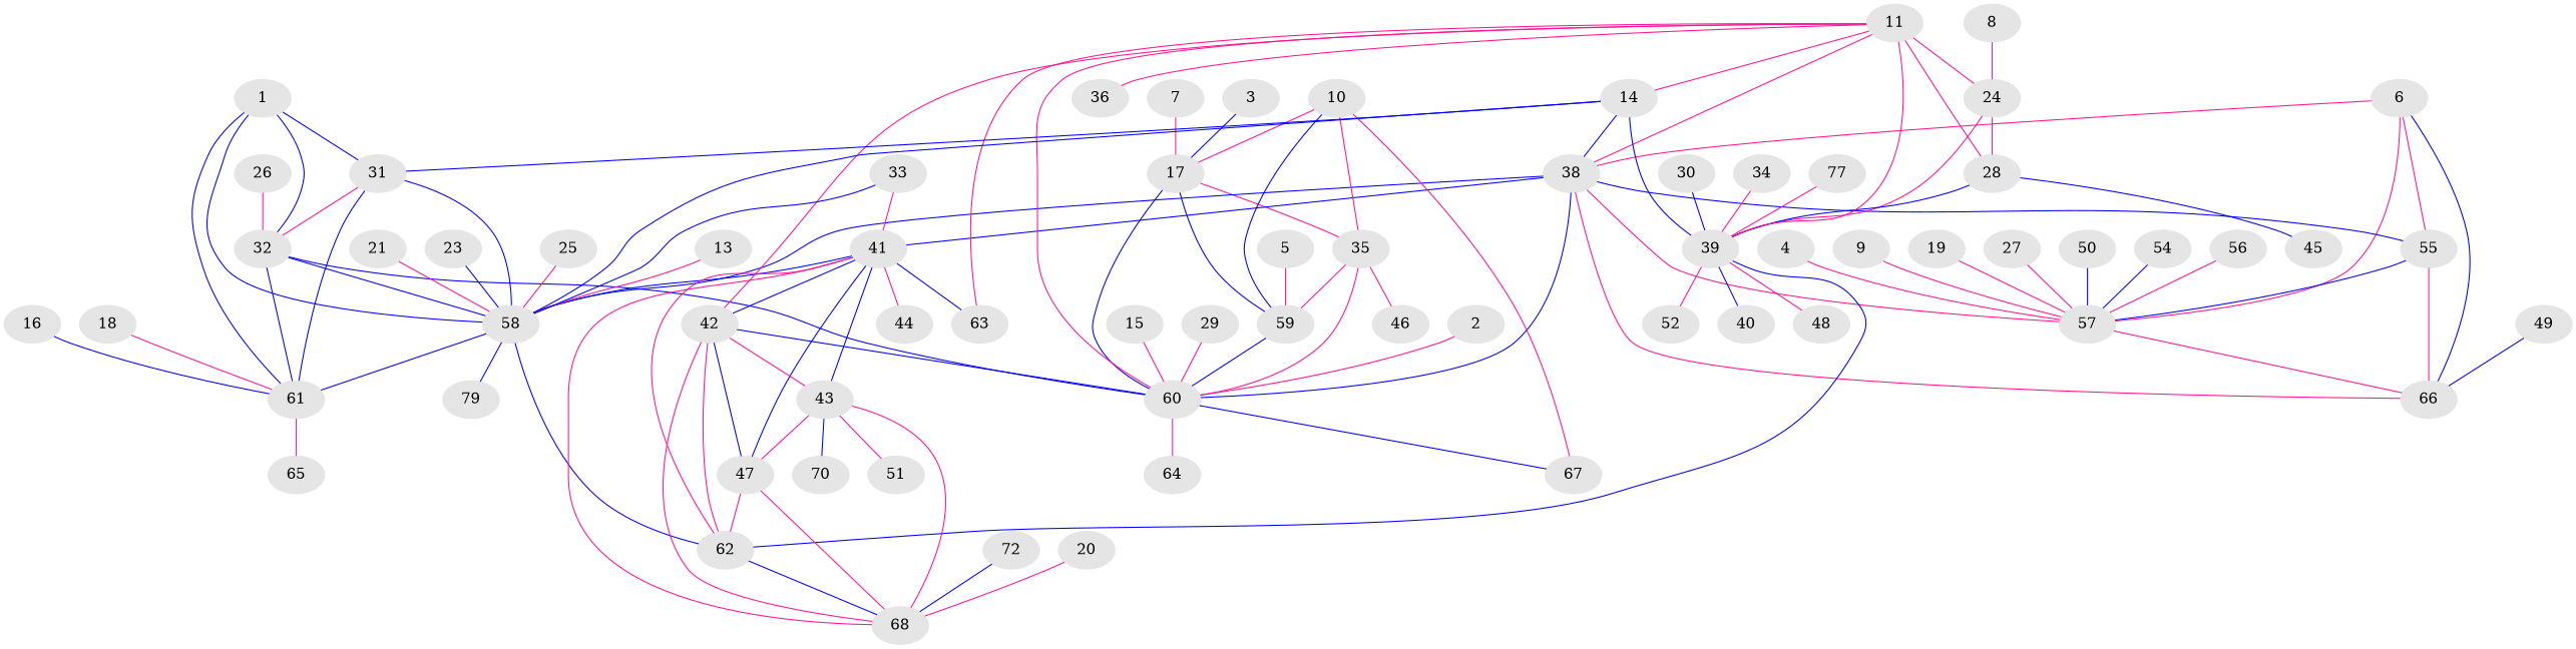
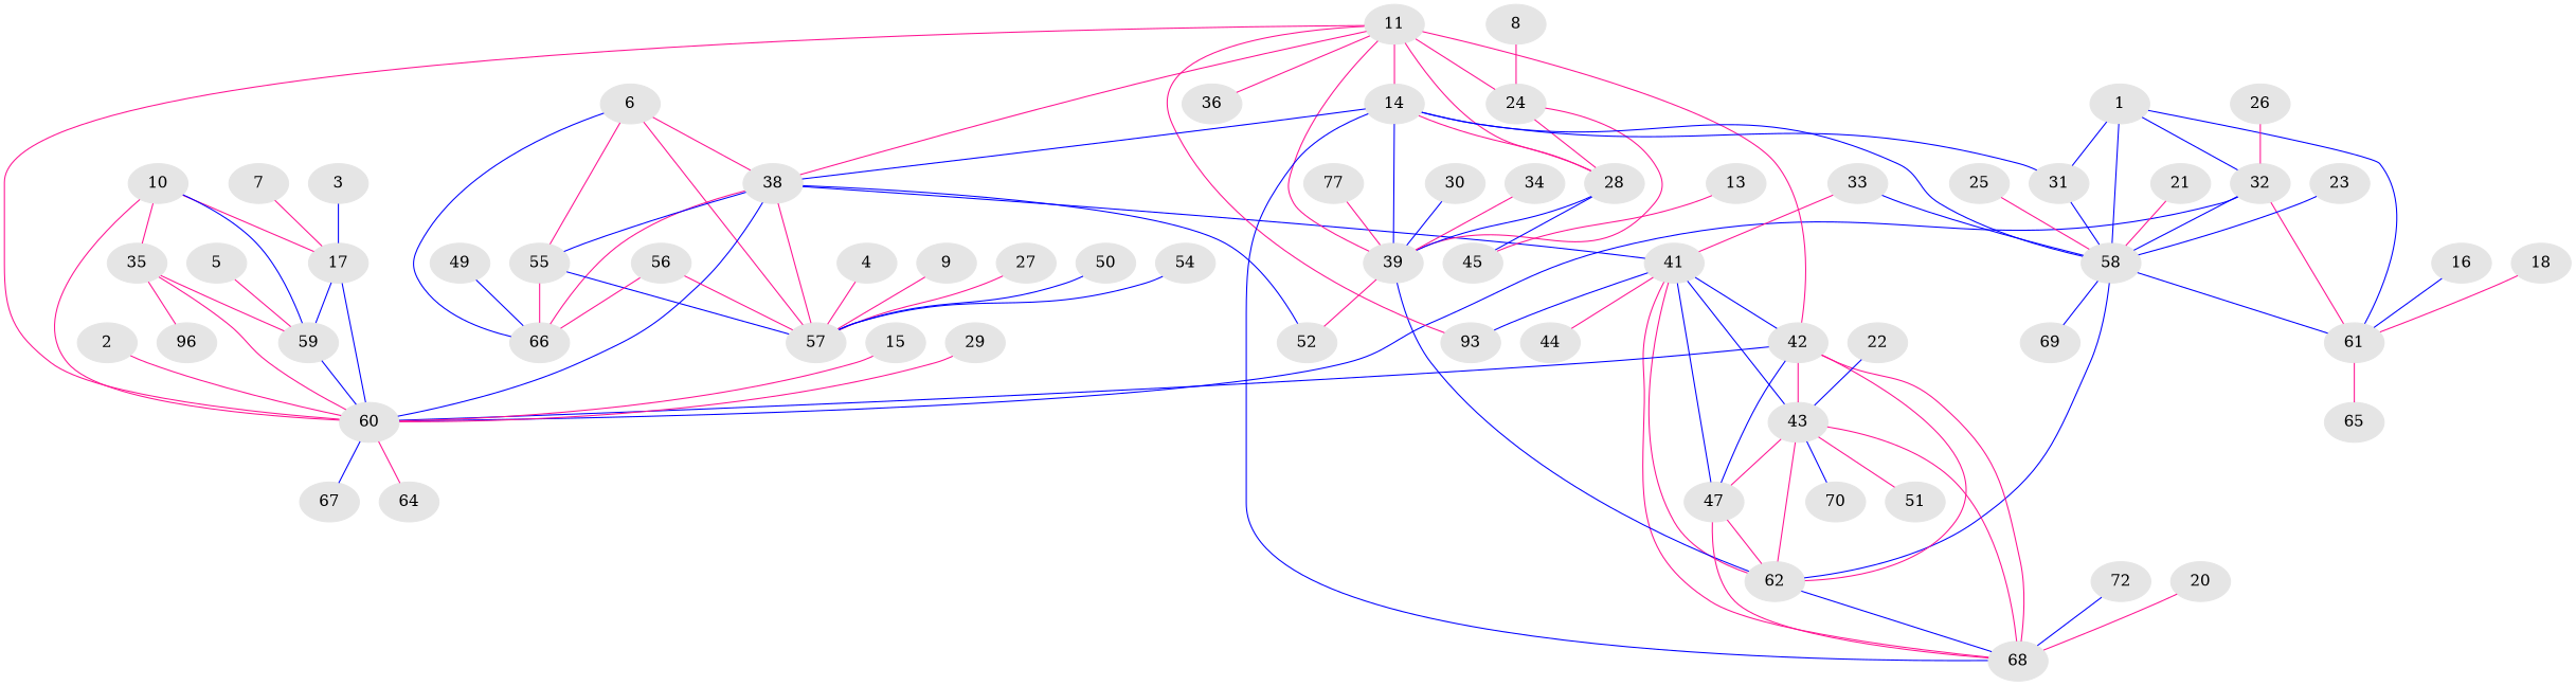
  graph {
    node [color=gray90 style=filled]
    edge [color=deeppink weight=1.0]
    1
    31
    32
    58
    61
    60
    62
-   69 [label=79]
+   69
    65
    2
    64
    67
    3
    17
    59
    35
    4
    57
    66
    5
    6
    38
    55
    41
    7
    8
    24
    28
    39
    9
    10
-   46
+   46 [label=96]
    11
    14
    36
    42
-   63
+   63 [label=93]
    68
    45
-   40
-   48
    52
    43
    47
    n45 [label=72]
    13
    15
    16
    18
-   19
    20
    21
+   22
    51
    70
    23
    25
    26
    27
    29
    30
    33
    44
    34
    n65 [label=77]
    49
    50
    54
    56
    1 -- 31 [color=blue weight=2.0]
    1 -- 32 [color=blue]
    1 -- 58 [color=blue weight=2.0]
    1 -- 61 [color=blue]
-   31 -- 32 [weight=2.0]
    31 -- 58 [color=blue weight=4.0]
-   31 -- 61 [color=blue weight=2.0]
    32 -- 58 [color=blue weight=2.0]
-   32 -- 61 [color=blue]
+   32 -- 61
    32 -- 60 [color=blue]
    58 -- 61 [color=blue weight=2.0]
    58 -- 62 [color=blue]
    58 -- 69 [color=blue]
    61 -- 65
    60 -- 64
    60 -- 67 [color=blue]
    62 -- 68 [color=blue]
    2 -- 60
    3 -- 17 [color=blue]
    17 -- 60 [color=blue weight=4.0]
    17 -- 59 [color=blue weight=2.0]
-   17 -- 35 [weight=2.0]
    59 -- 60 [color=blue weight=2.0]
    35 -- 60 [weight=2.0]
    35 -- 59
    35 -- 46
    4 -- 57
-   57 -- 66
+   56 -- 66
    5 -- 59
    6 -- 57
    6 -- 66 [color=blue]
    6 -- 38 [weight=2.0]
    6 -- 55 [weight=2.0]
-   38 -- 58 [color=blue]
+   38 -- 52 [color=blue]
    38 -- 60 [color=blue]
    38 -- 57 [weight=2.0]
    38 -- 66 [weight=2.0]
    38 -- 55 [color=blue weight=4.0]
    38 -- 41 [color=blue]
    55 -- 57 [color=blue weight=2.0]
    55 -- 66 [weight=2.0]
-   41 -- 58 [color=blue weight=2.0]
    41 -- 62
    41 -- 42 [color=blue]
    41 -- 63 [color=blue]
    41 -- 68
    41 -- 43 [color=blue weight=2.0]
    41 -- 47 [color=blue]
    41 -- 44
    7 -- 17
    8 -- 24
    24 -- 28
    24 -- 39
    28 -- 39 [color=blue]
    28 -- 45 [color=blue]
    39 -- 62 [color=blue]
-   39 -- 40 [color=blue]
-   39 -- 48
    39 -- 52
    9 -- 57
-   10 -- 67 [weight=2.0]
+   10 -- 60 [weight=2.0]
    10 -- 17 [weight=2.0]
    10 -- 59 [color=blue]
    10 -- 35
    11 -- 60
    11 -- 38
    11 -- 24 [weight=3.0]
    11 -- 28 [weight=3.0]
    11 -- 39 [weight=3.0]
    11 -- 14 [weight=3.0]
    11 -- 36
    11 -- 42
    11 -- 63
    14 -- 31 [color=blue]
    14 -- 58 [color=blue]
    14 -- 38 [color=blue]
+   14 -- 28
    14 -- 39 [color=blue]
+   14 -- 68 [color=blue]
    42 -- 60 [color=blue]
    42 -- 62
    42 -- 68
    42 -- 43 [weight=2.0]
    42 -- 47 [color=blue]
+   43 -- 62 [weight=2.0]
    43 -- 68 [weight=2.0]
    43 -- 47 [weight=2.0]
    43 -- 51
    43 -- 70 [color=blue]
    47 -- 62
    47 -- 68
    n45 -- 68 [color=blue]
-   13 -- 58
+   13 -- 45
    15 -- 60
    16 -- 61 [color=blue]
    18 -- 61
-   19 -- 57
    20 -- 68
    21 -- 58
+   22 -- 43 [color=blue]
    23 -- 58 [color=blue]
    25 -- 58
    26 -- 32
    27 -- 57
    29 -- 60
    30 -- 39 [color=blue]
    33 -- 58 [color=blue]
    33 -- 41
    34 -- 39
    n65 -- 39
    49 -- 66 [color=blue]
    50 -- 57 [color=blue]
    54 -- 57 [color=blue]
    56 -- 57
  }
